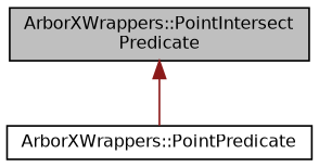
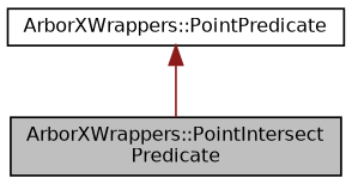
  digraph {
    node [color=black fontname=Helvetica fontsize=10 shape=record style=filled]
    n1 [fillcolor=grey75 fontcolor=black height=0.2 label="ArborXWrappers::PointIntersect\lPredicate" width=0.4]
    n2 [fillcolor=white height=0.2 label="ArborXWrappers::PointPredicate" width=0.4]
-   n1 -> n2 [color=firebrick4 dir=back fontname=Helvetica fontsize=10 labelfontname=Helvetica labelfontsize=10 style=solid]
+   n2 -> n1 [color=firebrick4 dir=back fontname=Helvetica fontsize=10 labelfontname=Helvetica labelfontsize=10 style=solid]
  }
